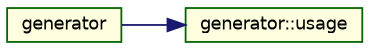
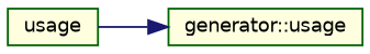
  digraph {
    rankdir=LR
    node [color=darkgreen fillcolor=lightyellow fontname=Helvetica fontsize=10 shape=record style=filled]
-   n1 [fontcolor=black height=0.2 label=generator width=0.4]
+   n1 [fontcolor=black height=0.2 label=usage width=0.4]
    n2 [height=0.2 label="generator::usage" width=0.4]
    n1 -> n2 [color=midnightblue fontname=Helvetica fontsize=10 labelfontname=Helvetica labelfontsize=10 style=solid]
  }
